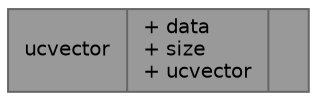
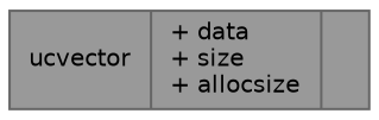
  digraph {
    rankdir=LR
-   n1 [color=gray40 fillcolor=grey60 fontcolor=black fontname=Helvetica fontsize=10 height=0.2 label="{ucvector\n|+ data\l+ size\l+ ucvector\l|}" shape=record style=filled width=0.4]
+   n1 [color=gray40 fillcolor=grey60 fontcolor=black fontname=Helvetica fontsize=10 height=0.2 label="{ucvector\n|+ data\l+ size\l+ allocsize\l|}" shape=record style=filled width=0.4]
  }
